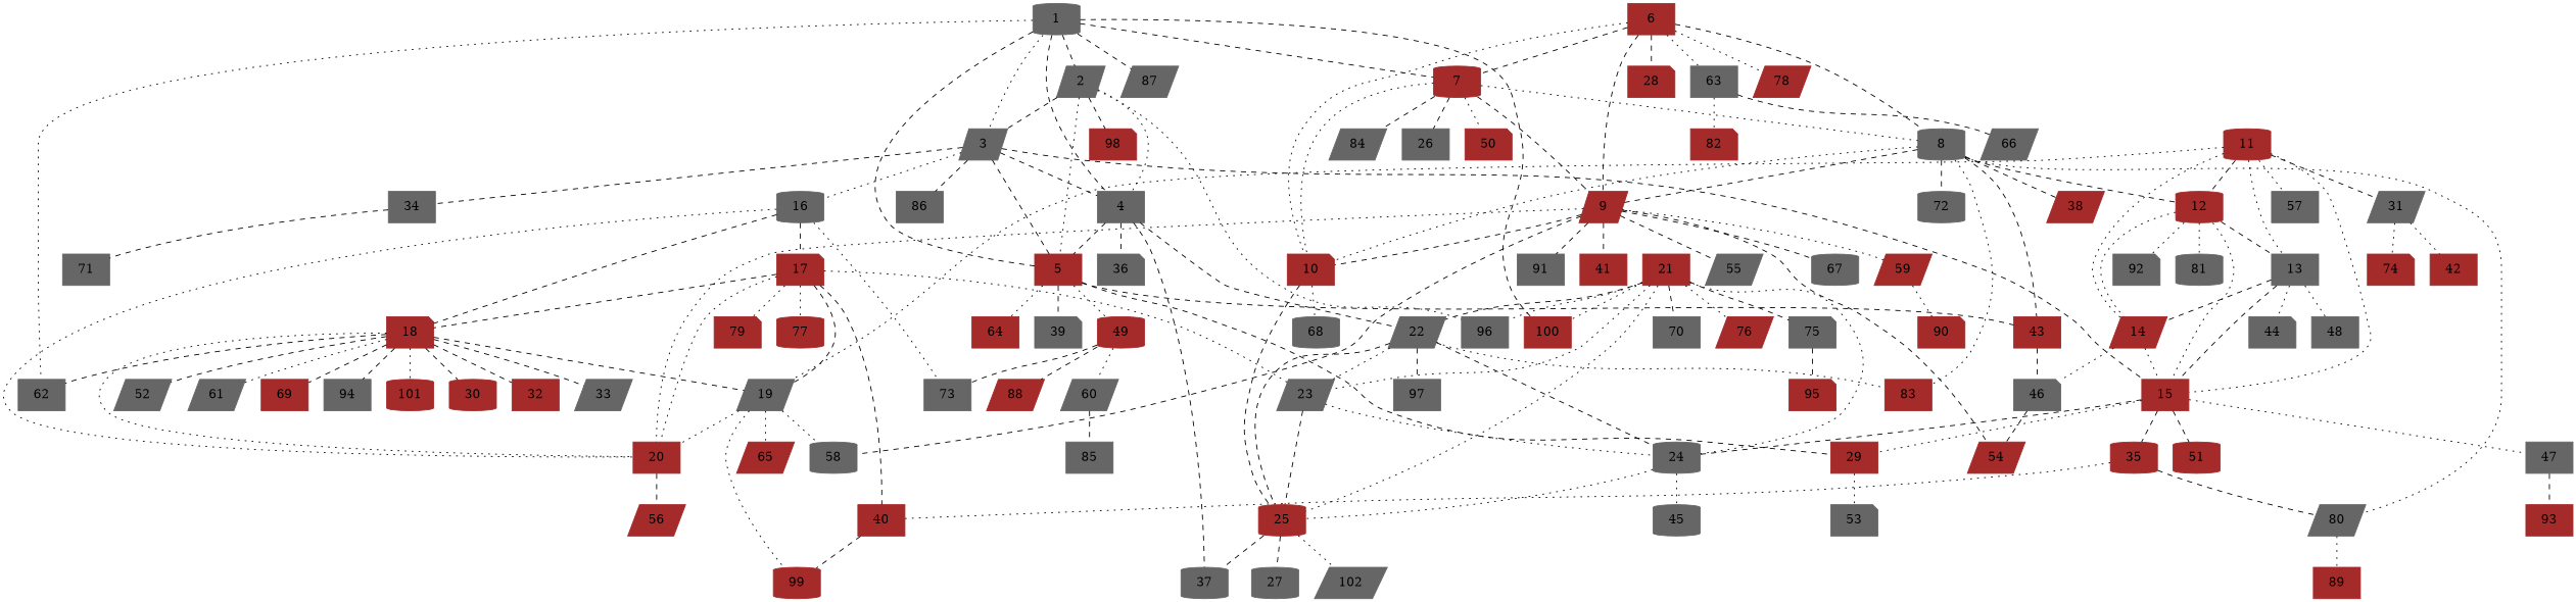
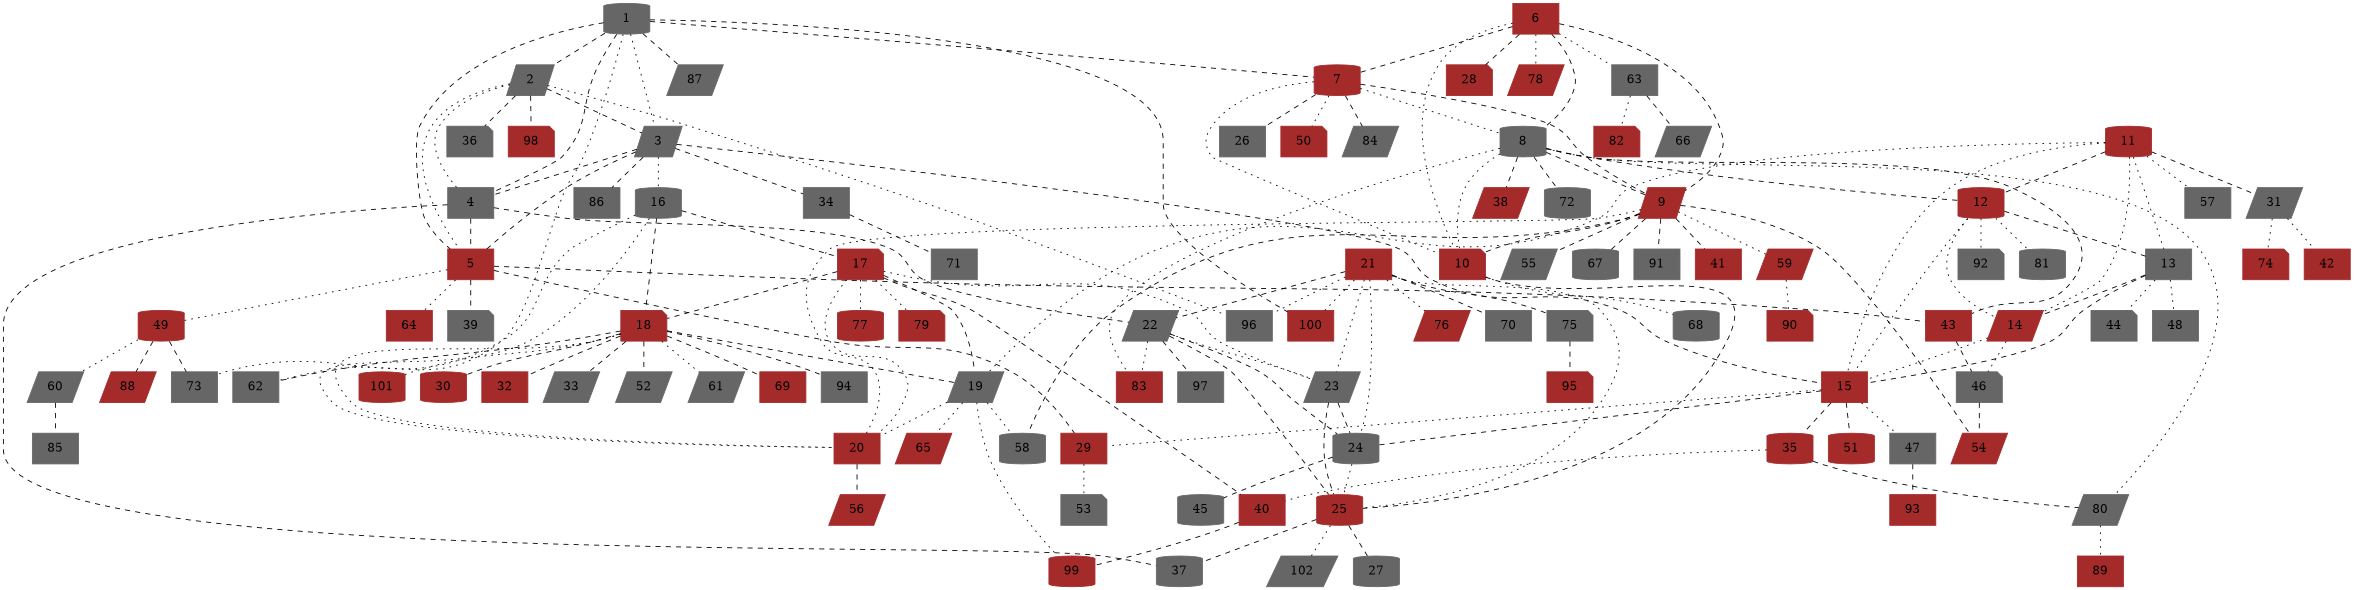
  graph {
    node [color=gray40 shape=box style=filled]
    edge [style=dashed]
    1 [shape=cylinder]
    2 [shape=parallelogram]
    3 [shape=parallelogram]
    4
    5 [color=brown]
    7 [color=brown shape=cylinder]
    62
    87 [shape=parallelogram]
    100 [color=brown]
    36 [shape=note]
    98 [color=brown shape=note]
    96
    15 [color=brown]
    16 [shape=cylinder]
    34
    86
    22 [shape=parallelogram]
    37 [shape=cylinder]
    29 [color=brown]
    39 [shape=note]
    43 [color=brown]
    49 [color=brown shape=cylinder]
    64 [color=brown]
    8 [shape=cylinder]
    9 [color=brown shape=parallelogram]
    10 [color=brown shape=note]
    26
    50 [color=brown shape=note]
    84 [shape=parallelogram]
    24 [shape=cylinder]
    35 [color=brown shape=cylinder]
    47
    51 [color=brown shape=cylinder]
    20 [color=brown]
    17 [color=brown shape=note]
    18 [color=brown shape=note]
    73
    71
    83 [color=brown]
    25 [color=brown shape=cylinder]
    23 [shape=parallelogram]
    97
    53 [shape=note]
    46 [shape=note]
    60 [shape=parallelogram]
    88 [color=brown shape=parallelogram]
    6 [color=brown]
    28 [color=brown shape=note]
    63
    78 [color=brown shape=parallelogram]
    12 [color=brown shape=cylinder]
    38 [color=brown shape=parallelogram]
    72 [shape=cylinder]
    80 [shape=parallelogram]
    41 [color=brown]
    54 [color=brown shape=parallelogram]
    55 [shape=parallelogram]
    58 [shape=cylinder]
    59 [color=brown shape=parallelogram]
    67 [shape=cylinder]
    91
    68 [shape=cylinder]
    66 [shape=parallelogram]
    82 [color=brown shape=note]
    13
    14 [color=brown shape=parallelogram]
    81 [shape=cylinder]
    92 [shape=note]
    89 [color=brown]
    56 [color=brown shape=parallelogram]
    90 [color=brown shape=note]
    27 [shape=cylinder]
    102 [shape=parallelogram]
    11 [color=brown shape=cylinder]
    19 [shape=parallelogram]
    31 [shape=parallelogram]
    57
    44 [shape=note]
    48
    65 [color=brown shape=parallelogram]
    99 [color=brown shape=cylinder]
    42 [color=brown]
    74 [color=brown shape=note]
    45 [shape=cylinder]
    40 [color=brown]
    93 [color=brown]
    77 [color=brown shape=cylinder]
    79 [color=brown shape=note]
    30 [color=brown shape=cylinder]
    32 [color=brown]
    33 [shape=parallelogram]
    52 [shape=parallelogram]
    61 [shape=parallelogram]
    69 [color=brown]
    94
    101 [color=brown shape=cylinder]
    21 [color=brown]
    70
    75 [shape=note]
    76 [color=brown shape=parallelogram]
    95 [color=brown shape=note]
    85
    1 -- 2
    1 -- 3 [style=dotted]
    1 -- 4
    1 -- 5
    1 -- 7
    1 -- 62 [style=dotted]
    1 -- 87
    1 -- 100
    2 -- 3
    2 -- 4 [style=dotted]
    2 -- 5 [style=dotted]
-   4 -- 36
+   2 -- 36
    2 -- 98
    2 -- 96 [style=dotted]
    3 -- 4
    3 -- 5
    3 -- 15
    3 -- 16 [style=dotted]
    3 -- 34
    3 -- 86
    4 -- 5
    4 -- 22
    4 -- 37
    5 -- 29
    5 -- 39
    5 -- 43
    5 -- 49 [style=dotted]
    5 -- 64 [style=dotted]
    7 -- 8 [style=dotted]
    7 -- 9
    7 -- 10 [style=dotted]
    7 -- 26
    7 -- 50 [style=dotted]
    7 -- 84
    15 -- 29 [style=dotted]
    15 -- 24
    15 -- 35
    15 -- 47 [style=dotted]
    15 -- 51
    16 -- 20 [style=dotted]
    16 -- 17
    16 -- 18
    16 -- 73 [style=dotted]
    34 -- 71
    22 -- 24
    22 -- 83 [style=dotted]
    22 -- 25
    22 -- 23 [style=dotted]
    22 -- 97
    29 -- 53 [style=dotted]
    43 -- 46
    49 -- 73
    49 -- 60 [style=dotted]
    49 -- 88
    8 -- 43
    8 -- 9
    8 -- 10 [style=dotted]
    8 -- 83 [style=dotted]
    8 -- 12
    8 -- 38
    8 -- 72
    8 -- 80 [style=dotted]
    9 -- 10
    9 -- 20 [style=dotted]
    9 -- 41
    9 -- 54
    9 -- 55
    9 -- 58
    9 -- 59 [style=dotted]
    9 -- 67
    9 -- 91
    10 -- 25
    10 -- 68 [style=dotted]
    24 -- 25 [style=dotted]
-   24 -- 45 [style=dotted]
+   24 -- 45
    35 -- 80
    35 -- 40 [style=dotted]
    47 -- 93
    20 -- 56
    17 -- 20 [style=dotted]
    17 -- 18
    17 -- 23 [style=dotted]
    17 -- 19
    17 -- 40
    17 -- 77 [style=dotted]
    17 -- 79 [style=dotted]
    18 -- 62
    18 -- 20 [style=dotted]
    18 -- 19
    18 -- 30
    18 -- 32
    18 -- 33
    18 -- 52
    18 -- 61 [style=dotted]
    18 -- 69
    18 -- 94
    18 -- 101 [style=dotted]
    25 -- 37
    25 -- 27
    25 -- 102 [style=dotted]
-   23 -- 24 [style=dotted]
+   23 -- 24
    23 -- 25
    46 -- 54
    60 -- 85
    6 -- 7
    6 -- 8
    6 -- 9
    6 -- 10 [style=dotted]
    6 -- 28
    6 -- 63 [style=dotted]
    6 -- 78 [style=dotted]
    63 -- 66
    63 -- 82 [style=dotted]
    12 -- 15 [style=dotted]
    12 -- 13
    12 -- 14 [style=dotted]
    12 -- 81 [style=dotted]
    12 -- 92 [style=dotted]
    80 -- 89 [style=dotted]
    59 -- 90 [style=dotted]
    13 -- 15
    13 -- 14
    13 -- 44 [style=dotted]
    13 -- 48 [style=dotted]
    14 -- 15 [style=dotted]
    14 -- 46 [style=dotted]
    11 -- 15 [style=dotted]
    11 -- 12
    11 -- 13 [style=dotted]
    11 -- 14 [style=dotted]
    11 -- 19 [style=dotted]
    11 -- 31
    11 -- 57 [style=dotted]
    19 -- 20 [style=dotted]
    19 -- 58 [style=dotted]
    19 -- 65 [style=dotted]
    19 -- 99 [style=dotted]
    31 -- 42 [style=dotted]
    31 -- 74 [style=dotted]
    40 -- 99
    21 -- 100 [style=dotted]
    21 -- 96 [style=dotted]
    21 -- 22
    21 -- 24 [style=dotted]
    21 -- 25 [style=dotted]
    21 -- 23 [style=dotted]
    21 -- 70
    21 -- 75
    21 -- 76 [style=dotted]
    75 -- 95
  }
